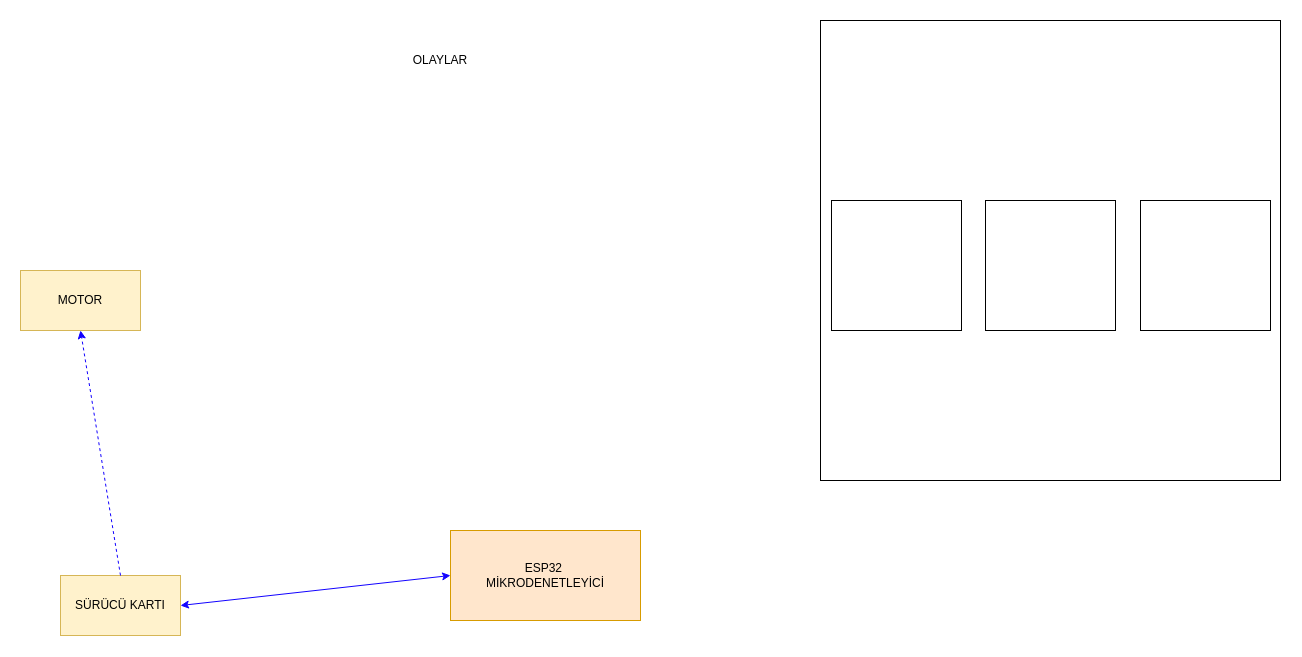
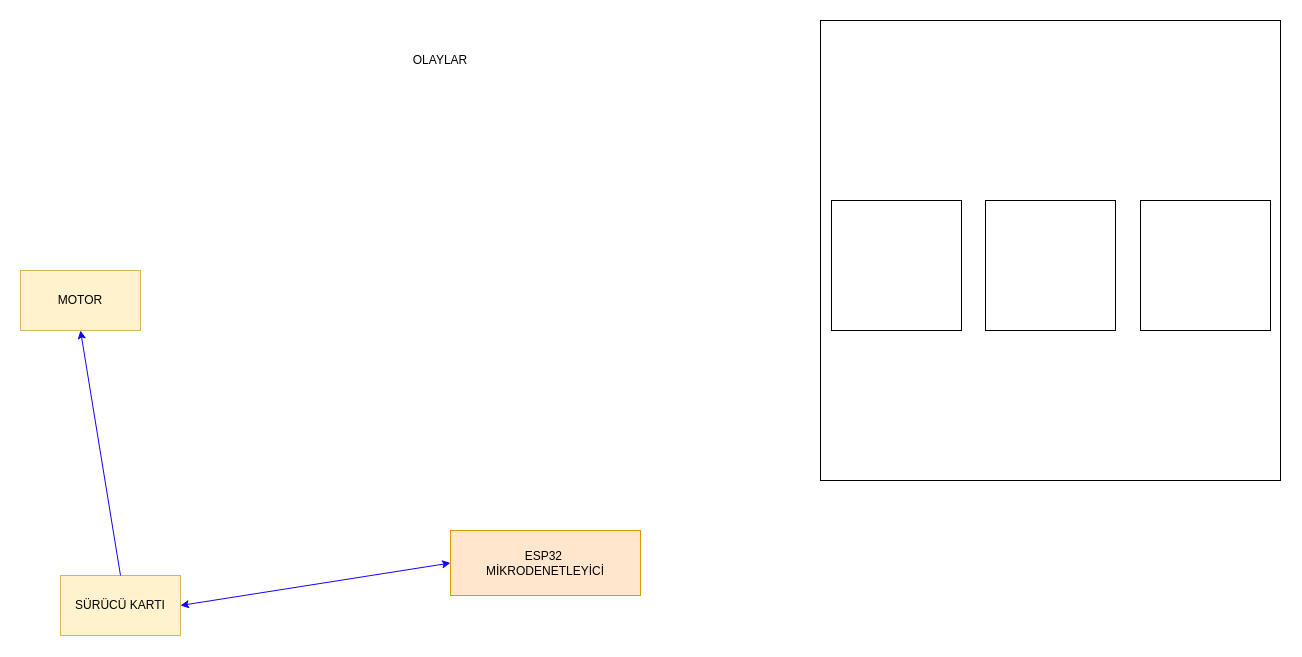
  <mxCell id="0" />
  <mxCell id="1" parent="0" />
- <mxCell id="2" value="ESP32&amp;nbsp;&lt;br&gt;MİKRODENETLEYİCİ" style="rounded=0;whiteSpace=wrap;html=1;fillColor=#ffe6cc;strokeColor=#d79b00;" vertex="1" parent="1"><mxGeometry x="450" y="530" width="190" height="90" as="geometry" /></mxCell>
+ <mxCell id="2" value="ESP32&amp;nbsp;&lt;br&gt;MİKRODENETLEYİCİ" style="rounded=0;whiteSpace=wrap;html=1;fillColor=#ffe6cc;strokeColor=#d79b00;" vertex="1" parent="1"><mxGeometry x="450" y="530" width="190" height="65" as="geometry" /></mxCell>
  <mxCell id="3" value="OLAYLAR" style="text;strokeColor=none;align=center;fillColor=none;html=1;verticalAlign=middle;whiteSpace=wrap;rounded=0;" vertex="1" parent="1"><mxGeometry x="400" y="30" width="80" height="60" as="geometry" /></mxCell>
  <mxCell id="4" value="MOTOR" style="rounded=0;whiteSpace=wrap;html=1;fillColor=#fff2cc;strokeColor=#d6b656;" vertex="1" parent="1"><mxGeometry x="20" y="270" width="120" height="60" as="geometry" /></mxCell>
  <mxCell id="5" value="SÜRÜCÜ KARTI" style="rounded=0;whiteSpace=wrap;html=1;fillColor=#fff2cc;strokeColor=#d6b656;" vertex="1" parent="1"><mxGeometry x="60" y="575" width="120" height="60" as="geometry" /></mxCell>
  <mxCell id="6" value="" style="endArrow=classic;startArrow=classic;html=1;rounded=0;exitX=1;exitY=0.5;exitDx=0;exitDy=0;entryX=0;entryY=0.5;entryDx=0;entryDy=0;strokeColor=#1303FF;" edge="1" parent="1" source="5" target="2"><mxGeometry width="50" height="50" relative="1" as="geometry"><mxPoint x="500" y="470" as="sourcePoint" /><mxPoint x="550" y="420" as="targetPoint" /></mxGeometry></mxCell>
- <mxCell id="7" value="" style="endArrow=classic;html=1;rounded=0;exitX=0.5;exitY=0;exitDx=0;exitDy=0;entryX=0.5;entryY=1;entryDx=0;entryDy=0;strokeColor=#1100FF;dashed=1;" edge="1" parent="1" source="5" target="4"><mxGeometry width="50" height="50" relative="1" as="geometry"><mxPoint x="500" y="470" as="sourcePoint" /><mxPoint x="550" y="420" as="targetPoint" /></mxGeometry></mxCell>
+ <mxCell id="7" value="" style="endArrow=classic;html=1;rounded=0;exitX=0.5;exitY=0;exitDx=0;exitDy=0;entryX=0.5;entryY=1;entryDx=0;entryDy=0;strokeColor=#1100FF;" edge="1" parent="1" source="5" target="4"><mxGeometry width="50" height="50" relative="1" as="geometry"><mxPoint x="500" y="470" as="sourcePoint" /><mxPoint x="550" y="420" as="targetPoint" /></mxGeometry></mxCell>
  <mxCell id="8" value="" style="whiteSpace=wrap;html=1;aspect=fixed;" vertex="1" parent="1"><mxGeometry x="820" y="20" width="460" height="460" as="geometry" /></mxCell>
  <mxCell id="9" value="" style="shape=image;imageAspect=0;aspect=fixed;verticalLabelPosition=bottom;verticalAlign=top;image=https://firebase.google.com/static/downloads/brand-guidelines/PNG/logo-built_white.png;" vertex="1" parent="1"><mxGeometry x="830" y="30" width="112.07" height="50" as="geometry" /></mxCell>
  <mxCell id="10" value="" style="whiteSpace=wrap;html=1;aspect=fixed;" vertex="1" parent="1"><mxGeometry x="831" y="200" width="130" height="130" as="geometry" /></mxCell>
  <mxCell id="11" value="" style="whiteSpace=wrap;html=1;aspect=fixed;" vertex="1" parent="1"><mxGeometry x="985" y="200" width="130" height="130" as="geometry" /></mxCell>
  <mxCell id="12" value="" style="whiteSpace=wrap;html=1;aspect=fixed;" vertex="1" parent="1"><mxGeometry x="1140" y="200" width="130" height="130" as="geometry" /></mxCell>
